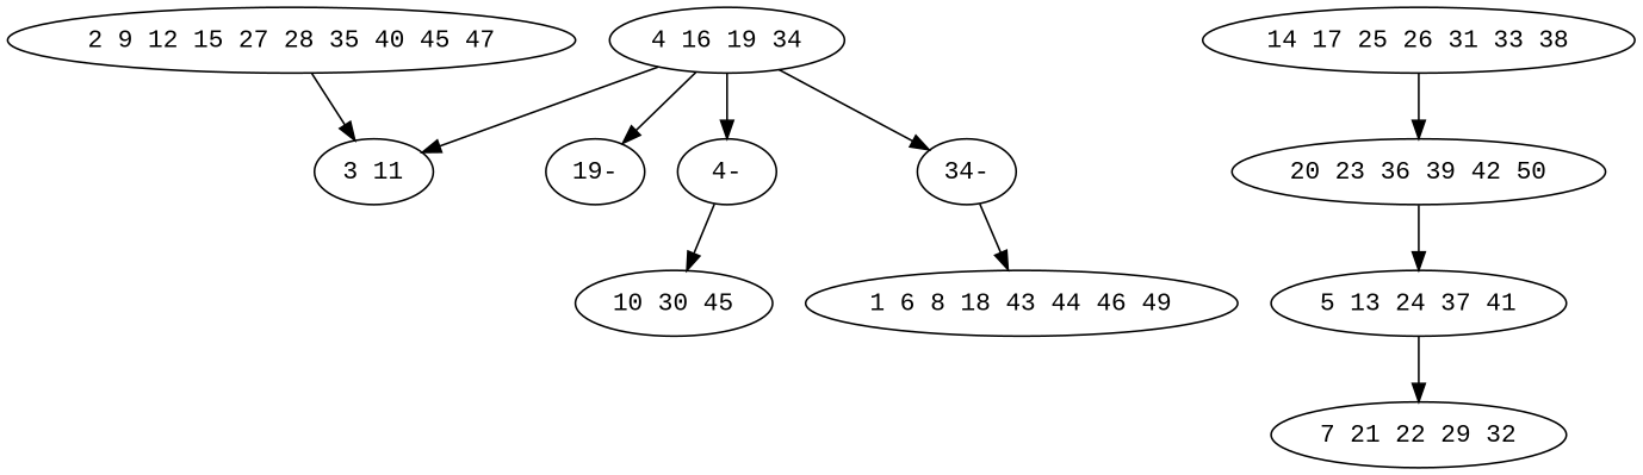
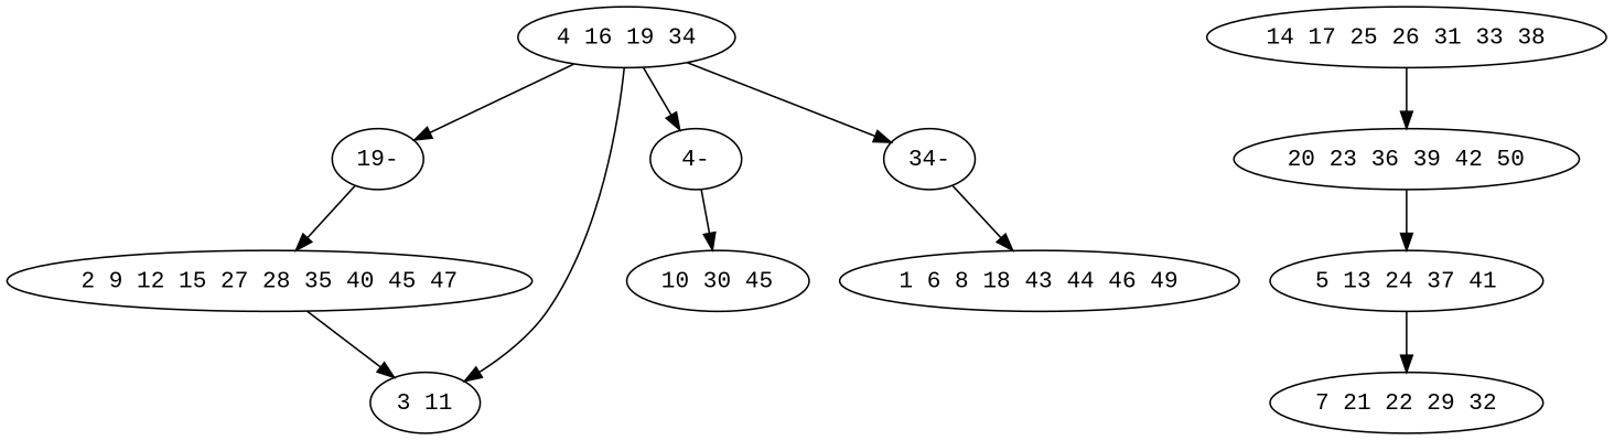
  digraph {
    fontname="Liberation Mono"
    node [fontname="Liberation Mono"]
    edge [fontname="Liberation Mono"]
    n1 [label="4 16 19 34"]
    n2 [label="19-"]
    n3 [label="3 11"]
    n4 [label="4-"]
    n5 [label="34-"]
    n6 [label="2 9 12 15 27 28 35 40 45 47"]
    n7 [label="10 30 45"]
    n8 [label="1 6 8 18 43 44 46 49"]
    n9 [label="14 17 25 26 31 33 38"]
    n10 [label="20 23 36 39 42 50"]
    n11 [label="5 13 24 37 41"]
    n12 [label="7 21 22 29 32"]
    n1 -> n2
    n1 -> n3
    n1 -> n4
    n1 -> n5
+   n2 -> n6
    n4 -> n7
    n5 -> n8
    n6 -> n3
    n9 -> n10
    n10 -> n11
    n11 -> n12
  }
